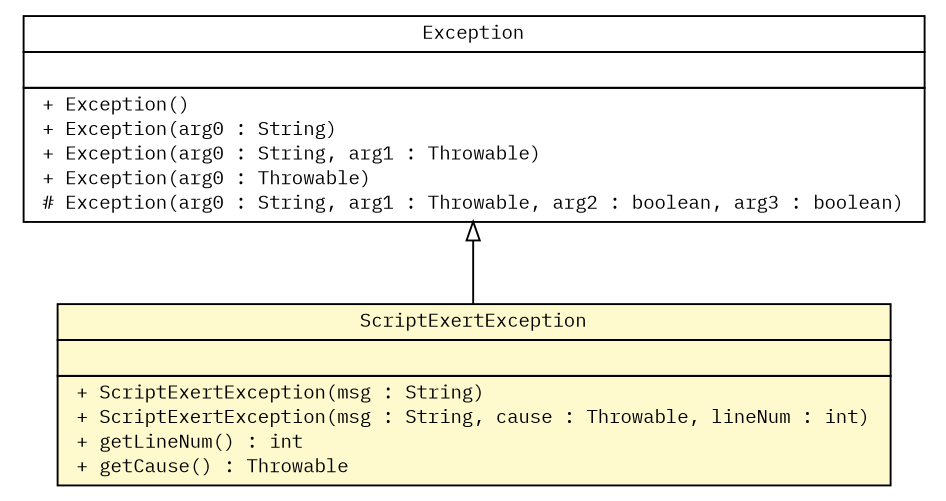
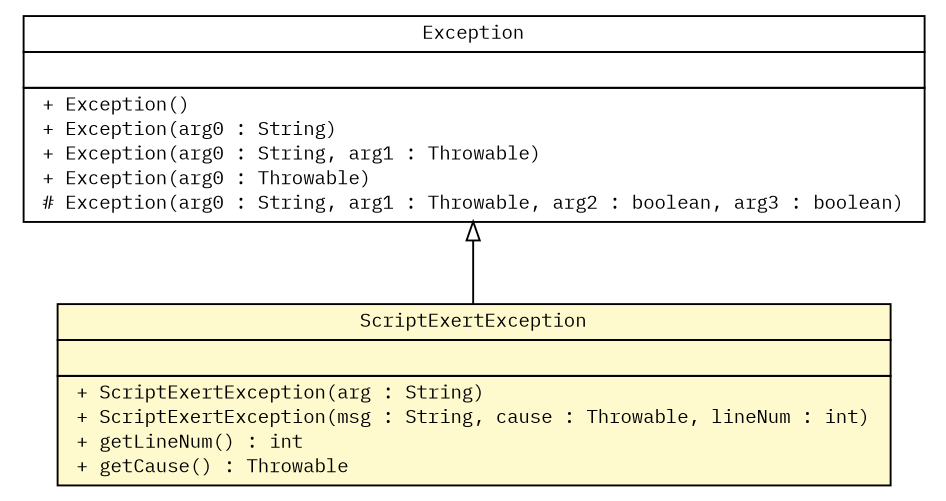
  digraph {
    nodesep=0.25
    ranksep=0.5
    fontname="IBM Plex Mono"
    node [fontcolor=black fontname="IBM Plex Mono" fontsize=10.0 shape=plaintext]
-   n1 [label=<<table title="sorcer.netlet.util.ScriptExertException" border="0" cellborder="1" cellspacing="0" cellpadding="2" port="p" bgcolor="lemonChiffon" href="./ScriptExertException.html"> 		<tr><td><table border="0" cellspacing="0" cellpadding="1"> <tr><td align="center" balign="center"> ScriptExertException </td></tr> 		</table></td></tr> 		<tr><td><table border="0" cellspacing="0" cellpadding="1"> <tr><td align="left" balign="left">  </td></tr> 		</table></td></tr> 		<tr><td><table border="0" cellspacing="0" cellpadding="1"> <tr><td align="left" balign="left"> + ScriptExertException(msg : String) </td></tr> <tr><td align="left" balign="left"> + ScriptExertException(msg : String, cause : Throwable, lineNum : int) </td></tr> <tr><td align="left" balign="left"> + getLineNum() : int </td></tr> <tr><td align="left" balign="left"> + getCause() : Throwable </td></tr> 		</table></td></tr> 		</table>>]
+   n1 [label=<<table title="sorcer.netlet.util.ScriptExertException" border="0" cellborder="1" cellspacing="0" cellpadding="2" port="p" bgcolor="lemonChiffon" href="./ScriptExertException.html"> 		<tr><td><table border="0" cellspacing="0" cellpadding="1"> <tr><td align="center" balign="center"> ScriptExertException </td></tr> 		</table></td></tr> 		<tr><td><table border="0" cellspacing="0" cellpadding="1"> <tr><td align="left" balign="left">  </td></tr> 		</table></td></tr> 		<tr><td><table border="0" cellspacing="0" cellpadding="1"> <tr><td align="left" balign="left"> + ScriptExertException(arg : String) </td></tr> <tr><td align="left" balign="left"> + ScriptExertException(msg : String, cause : Throwable, lineNum : int) </td></tr> <tr><td align="left" balign="left"> + getLineNum() : int </td></tr> <tr><td align="left" balign="left"> + getCause() : Throwable </td></tr> 		</table></td></tr> 		</table>>]
    n2 [label=<<table title="java.lang.Exception" border="0" cellborder="1" cellspacing="0" cellpadding="2" port="p" href="http://docs.oracle.com/javase/7/docs/api/java/lang/Exception.html"> 		<tr><td><table border="0" cellspacing="0" cellpadding="1"> <tr><td align="center" balign="center"> Exception </td></tr> 		</table></td></tr> 		<tr><td><table border="0" cellspacing="0" cellpadding="1"> <tr><td align="left" balign="left">  </td></tr> 		</table></td></tr> 		<tr><td><table border="0" cellspacing="0" cellpadding="1"> <tr><td align="left" balign="left"> + Exception() </td></tr> <tr><td align="left" balign="left"> + Exception(arg0 : String) </td></tr> <tr><td align="left" balign="left"> + Exception(arg0 : String, arg1 : Throwable) </td></tr> <tr><td align="left" balign="left"> + Exception(arg0 : Throwable) </td></tr> <tr><td align="left" balign="left"> # Exception(arg0 : String, arg1 : Throwable, arg2 : boolean, arg3 : boolean) </td></tr> 		</table></td></tr> 		</table>>]
    n2 -> n1 [arrowtail=empty dir=back fontname="IBM Plex Mono" fontsize=10 headport=p labelfontname=Helvetica labelfontsize=10 tailport=p]
  }
